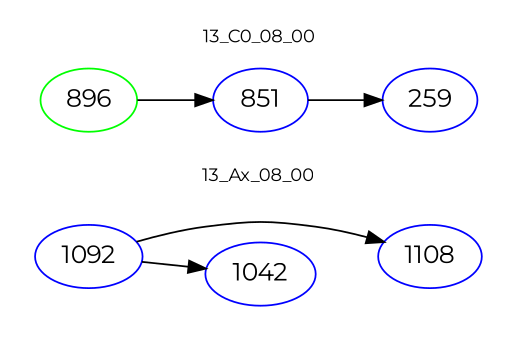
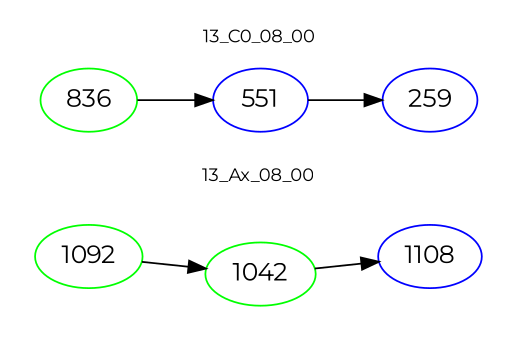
  digraph {
    fontname=Montserrat
    rankdir=LR
    node [color=blue fontname=Montserrat]
    edge [color=black fontname=Montserrat]
-   n1 [label=1092]
-   n2 [label=1042]
+   n1 [color=green label=1092]
+   n2 [color=green label=1042]
    n3 [label=1108]
-   n4 [label=851]
-   n5 [color=green label=896]
+   n4 [label=551]
+   n5 [color=green label=836]
    n6 [label=259]
    subgraph cluster_1 {
      color=white
      fontsize=10
      label="13_Ax_08_00"
      n1
      n2
      n3
    }
    subgraph cluster_2 {
      color=white
      fontsize=10
      label="13_C0_08_00"
      n4
      n5
      n6
    }
    n1 -> n2
-   n1 -> n3
+   n2 -> n3
    n4 -> n6
    n5 -> n4
  }
